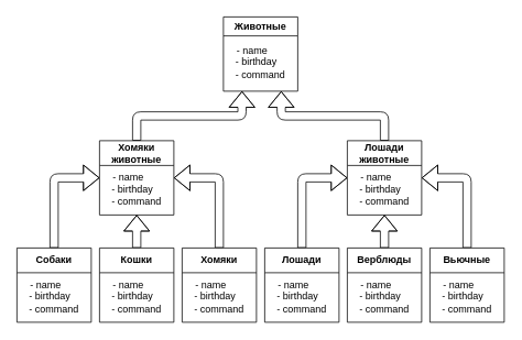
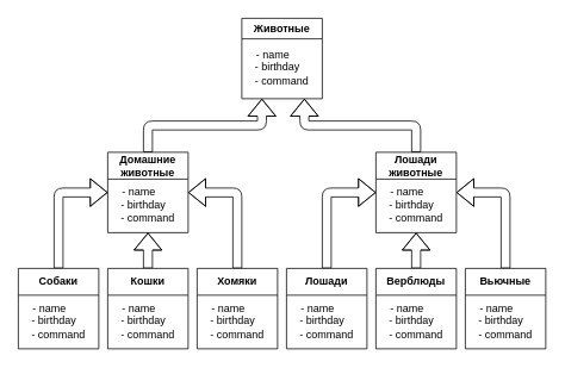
  <mxCell id="0" />
  <mxCell id="1" parent="0" />
  <mxCell id="2" value="Животные" style="swimlane;whiteSpace=wrap;html=1;" vertex="1" parent="1"><mxGeometry x="270" y="20" width="90" height="90" as="geometry" /></mxCell>
  <mxCell id="3" value="- name&amp;nbsp; &amp;nbsp; &amp;nbsp;&amp;nbsp;&lt;br&gt;- birthday&amp;nbsp; &amp;nbsp;&lt;br&gt;- command" style="text;html=1;strokeColor=none;fillColor=none;align=center;verticalAlign=middle;whiteSpace=wrap;overflow=hidden;" vertex="1" parent="2"><mxGeometry x="5" y="30" width="80" height="50" as="geometry" /></mxCell>
  <mxCell id="4" style="edgeStyle=elbowEdgeStyle;shape=flexArrow;elbow=vertical;html=1;strokeColor=default;strokeWidth=1;fillColor=none;entryX=0.25;entryY=1;entryDx=0;entryDy=0;" edge="1" parent="1" source="5" target="2"><mxGeometry relative="1" as="geometry"><mxPoint x="300" y="110" as="targetPoint" /></mxGeometry></mxCell>
- <mxCell id="5" value="Хомяки животные" style="swimlane;whiteSpace=wrap;html=1;startSize=30;" vertex="1" parent="1"><mxGeometry x="120" y="170" width="90" height="90" as="geometry" /></mxCell>
+ <mxCell id="5" value="Домашние животные" style="swimlane;whiteSpace=wrap;html=1;startSize=30;" vertex="1" parent="1"><mxGeometry x="120" y="170" width="90" height="90" as="geometry" /></mxCell>
  <mxCell id="6" value="- name&amp;nbsp; &amp;nbsp; &amp;nbsp;&amp;nbsp;&lt;br&gt;- birthday&amp;nbsp; &amp;nbsp;&lt;br&gt;- command" style="text;html=1;strokeColor=none;fillColor=none;align=center;verticalAlign=middle;whiteSpace=wrap;overflow=hidden;" vertex="1" parent="5"><mxGeometry x="5" y="34" width="80" height="50" as="geometry" /></mxCell>
  <mxCell id="7" style="edgeStyle=elbowEdgeStyle;shape=flexArrow;elbow=vertical;html=1;strokeColor=default;strokeWidth=1;fillColor=none;" edge="1" parent="1" source="8"><mxGeometry relative="1" as="geometry"><mxPoint x="340" y="110" as="targetPoint" /></mxGeometry></mxCell>
  <mxCell id="8" value="Лошади животные" style="swimlane;whiteSpace=wrap;html=1;startSize=30;" vertex="1" parent="1"><mxGeometry x="420" y="170" width="90" height="90" as="geometry" /></mxCell>
  <mxCell id="9" value="- name&amp;nbsp; &amp;nbsp; &amp;nbsp;&amp;nbsp;&lt;br&gt;- birthday&amp;nbsp; &amp;nbsp;&lt;br&gt;- command" style="text;html=1;strokeColor=none;fillColor=none;align=center;verticalAlign=middle;whiteSpace=wrap;overflow=hidden;" vertex="1" parent="8"><mxGeometry x="5" y="34" width="80" height="50" as="geometry" /></mxCell>
  <mxCell id="10" style="edgeStyle=elbowEdgeStyle;shape=flexArrow;elbow=vertical;html=1;entryX=0;entryY=0.5;entryDx=0;entryDy=0;strokeColor=default;strokeWidth=1;fillColor=none;exitX=0.5;exitY=0;exitDx=0;exitDy=0;" edge="1" parent="1" source="11" target="5"><mxGeometry relative="1" as="geometry"><Array as="points"><mxPoint x="40" y="215" /></Array></mxGeometry></mxCell>
  <mxCell id="11" value="Собаки" style="swimlane;whiteSpace=wrap;html=1;startSize=30;" vertex="1" parent="1"><mxGeometry x="20" y="300" width="90" height="90" as="geometry" /></mxCell>
  <mxCell id="12" value="- name&amp;nbsp; &amp;nbsp; &amp;nbsp;&amp;nbsp;&lt;br&gt;- birthday&amp;nbsp; &amp;nbsp;&lt;br&gt;- command" style="text;html=1;strokeColor=none;fillColor=none;align=center;verticalAlign=middle;whiteSpace=wrap;overflow=hidden;" vertex="1" parent="11"><mxGeometry x="5" y="34" width="80" height="50" as="geometry" /></mxCell>
  <mxCell id="13" style="edgeStyle=elbowEdgeStyle;shape=flexArrow;elbow=vertical;html=1;entryX=0.5;entryY=1;entryDx=0;entryDy=0;strokeColor=default;strokeWidth=1;fillColor=none;" edge="1" parent="1" source="14" target="5"><mxGeometry relative="1" as="geometry" /></mxCell>
  <mxCell id="14" value="Кошки" style="swimlane;whiteSpace=wrap;html=1;startSize=30;" vertex="1" parent="1"><mxGeometry x="120" y="300" width="90" height="90" as="geometry" /></mxCell>
  <mxCell id="15" value="- name&amp;nbsp; &amp;nbsp; &amp;nbsp;&amp;nbsp;&lt;br&gt;- birthday&amp;nbsp; &amp;nbsp;&lt;br&gt;- command" style="text;html=1;strokeColor=none;fillColor=none;align=center;verticalAlign=middle;whiteSpace=wrap;overflow=hidden;" vertex="1" parent="14"><mxGeometry x="5" y="34" width="80" height="50" as="geometry" /></mxCell>
  <mxCell id="16" style="edgeStyle=elbowEdgeStyle;shape=flexArrow;elbow=vertical;html=1;entryX=1;entryY=0.5;entryDx=0;entryDy=0;strokeColor=default;strokeWidth=1;fillColor=none;exitX=0.5;exitY=0;exitDx=0;exitDy=0;" edge="1" parent="1" source="17" target="5"><mxGeometry relative="1" as="geometry"><Array as="points"><mxPoint x="300" y="215" /></Array></mxGeometry></mxCell>
  <mxCell id="17" value="Хомяки" style="swimlane;whiteSpace=wrap;html=1;startSize=30;" vertex="1" parent="1"><mxGeometry x="220" y="300" width="90" height="90" as="geometry" /></mxCell>
  <mxCell id="18" value="- name&amp;nbsp; &amp;nbsp; &amp;nbsp;&amp;nbsp;&lt;br&gt;- birthday&amp;nbsp; &amp;nbsp;&lt;br&gt;- command" style="text;html=1;strokeColor=none;fillColor=none;align=center;verticalAlign=middle;whiteSpace=wrap;overflow=hidden;" vertex="1" parent="17"><mxGeometry x="5" y="34" width="80" height="50" as="geometry" /></mxCell>
  <mxCell id="19" style="edgeStyle=elbowEdgeStyle;shape=flexArrow;elbow=vertical;html=1;entryX=0;entryY=0.5;entryDx=0;entryDy=0;strokeColor=default;strokeWidth=1;fillColor=none;exitX=0.5;exitY=0;exitDx=0;exitDy=0;" edge="1" parent="1" source="20" target="8"><mxGeometry relative="1" as="geometry"><Array as="points"><mxPoint x="340" y="215" /></Array></mxGeometry></mxCell>
  <mxCell id="20" value="Лошади" style="swimlane;whiteSpace=wrap;html=1;startSize=30;" vertex="1" parent="1"><mxGeometry x="320" y="300" width="90" height="90" as="geometry"><mxRectangle x="390" y="410" width="90" height="30" as="alternateBounds" /></mxGeometry></mxCell>
  <mxCell id="21" value="- name&amp;nbsp; &amp;nbsp; &amp;nbsp;&amp;nbsp;&lt;br&gt;- birthday&amp;nbsp; &amp;nbsp;&lt;br&gt;- command" style="text;html=1;strokeColor=none;fillColor=none;align=center;verticalAlign=middle;whiteSpace=wrap;overflow=hidden;" vertex="1" parent="20"><mxGeometry x="5" y="34" width="80" height="50" as="geometry" /></mxCell>
  <mxCell id="22" style="edgeStyle=elbowEdgeStyle;shape=flexArrow;elbow=vertical;html=1;entryX=0.5;entryY=1;entryDx=0;entryDy=0;strokeColor=default;strokeWidth=1;fillColor=none;" edge="1" parent="1" source="23" target="8"><mxGeometry relative="1" as="geometry" /></mxCell>
  <mxCell id="23" value="Верблюды" style="swimlane;whiteSpace=wrap;html=1;startSize=30;" vertex="1" parent="1"><mxGeometry x="420" y="300" width="90" height="90" as="geometry" /></mxCell>
  <mxCell id="24" value="- name&amp;nbsp; &amp;nbsp; &amp;nbsp;&amp;nbsp;&lt;br&gt;- birthday&amp;nbsp; &amp;nbsp;&lt;br&gt;- command" style="text;html=1;strokeColor=none;fillColor=none;align=center;verticalAlign=middle;whiteSpace=wrap;overflow=hidden;" vertex="1" parent="23"><mxGeometry x="5" y="34" width="80" height="50" as="geometry" /></mxCell>
  <mxCell id="25" style="edgeStyle=elbowEdgeStyle;shape=flexArrow;elbow=vertical;html=1;entryX=1;entryY=0.5;entryDx=0;entryDy=0;strokeColor=default;strokeWidth=1;fillColor=none;exitX=0.5;exitY=0;exitDx=0;exitDy=0;" edge="1" parent="1" source="26" target="8"><mxGeometry relative="1" as="geometry"><Array as="points"><mxPoint x="580" y="215" /></Array></mxGeometry></mxCell>
  <mxCell id="26" value="Вьючные" style="swimlane;whiteSpace=wrap;html=1;startSize=30;" vertex="1" parent="1"><mxGeometry x="520" y="300" width="90" height="90" as="geometry" /></mxCell>
  <mxCell id="27" value="- name&amp;nbsp; &amp;nbsp; &amp;nbsp;&amp;nbsp;&lt;br&gt;- birthday&amp;nbsp; &amp;nbsp;&lt;br&gt;- command" style="text;html=1;strokeColor=none;fillColor=none;align=center;verticalAlign=middle;whiteSpace=wrap;overflow=hidden;" vertex="1" parent="26"><mxGeometry x="5" y="34" width="80" height="50" as="geometry" /></mxCell>
